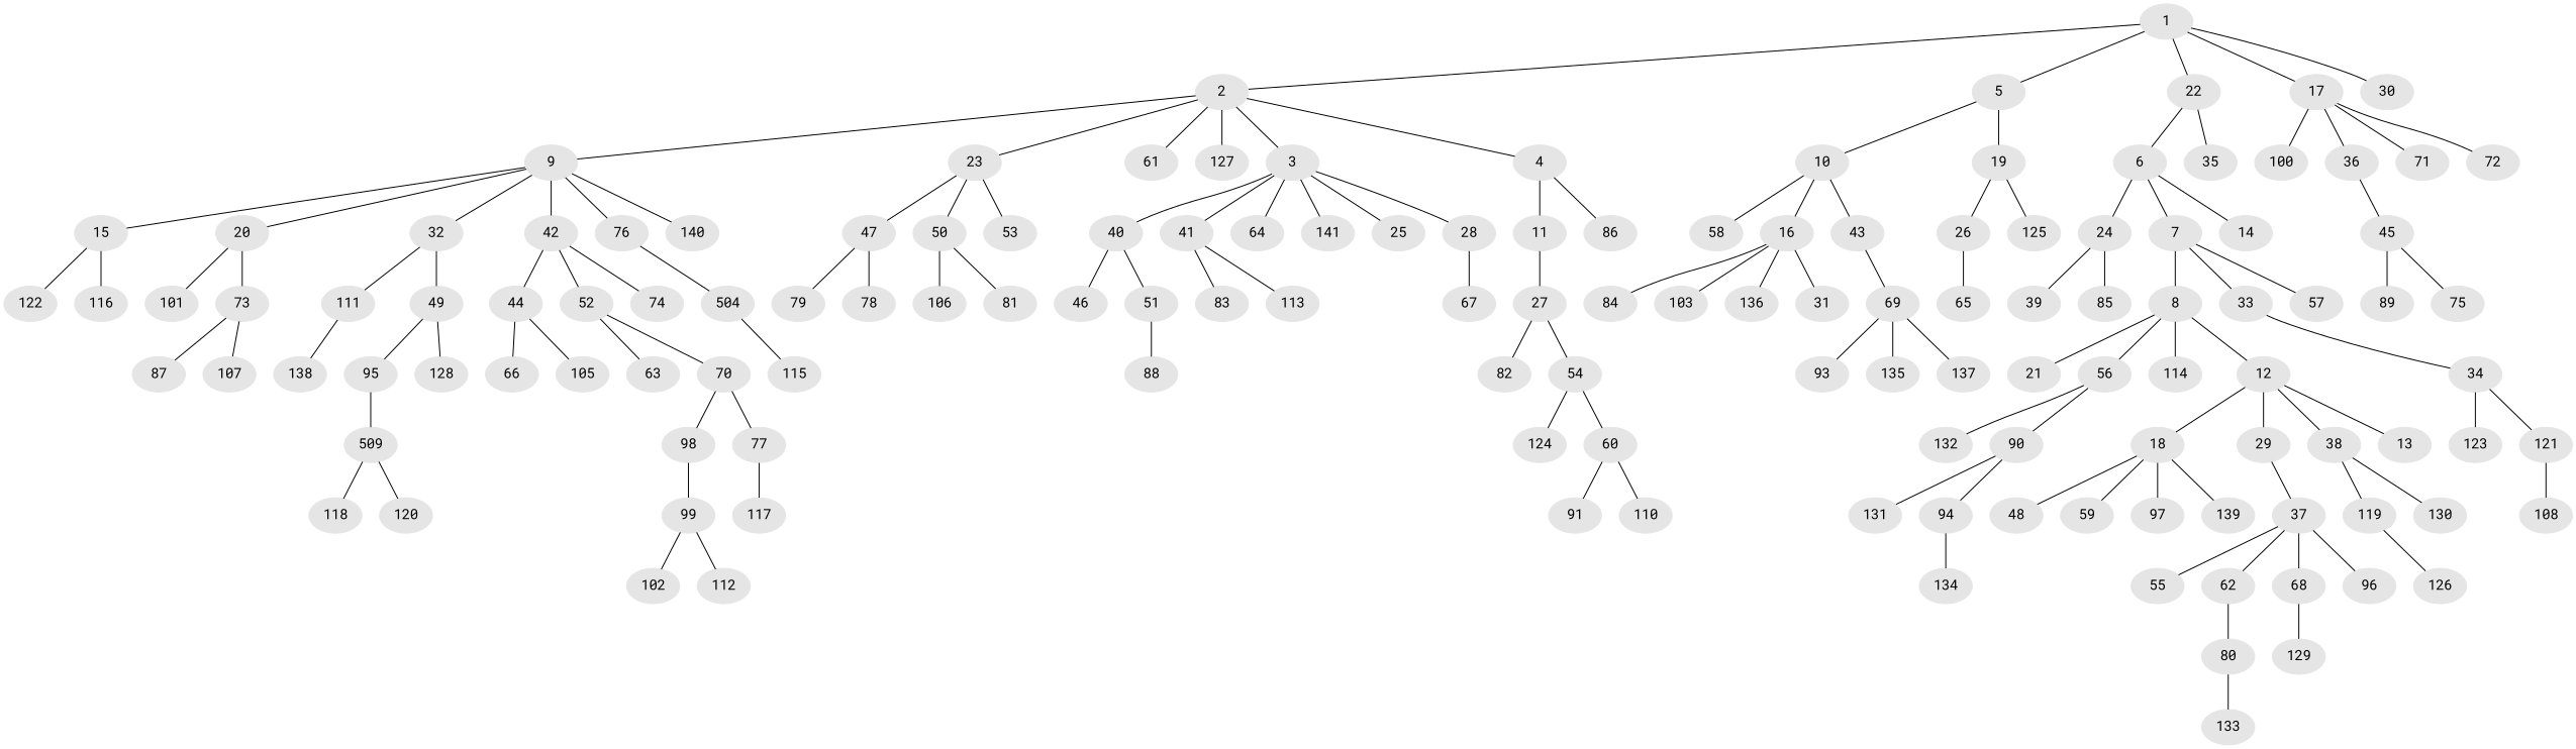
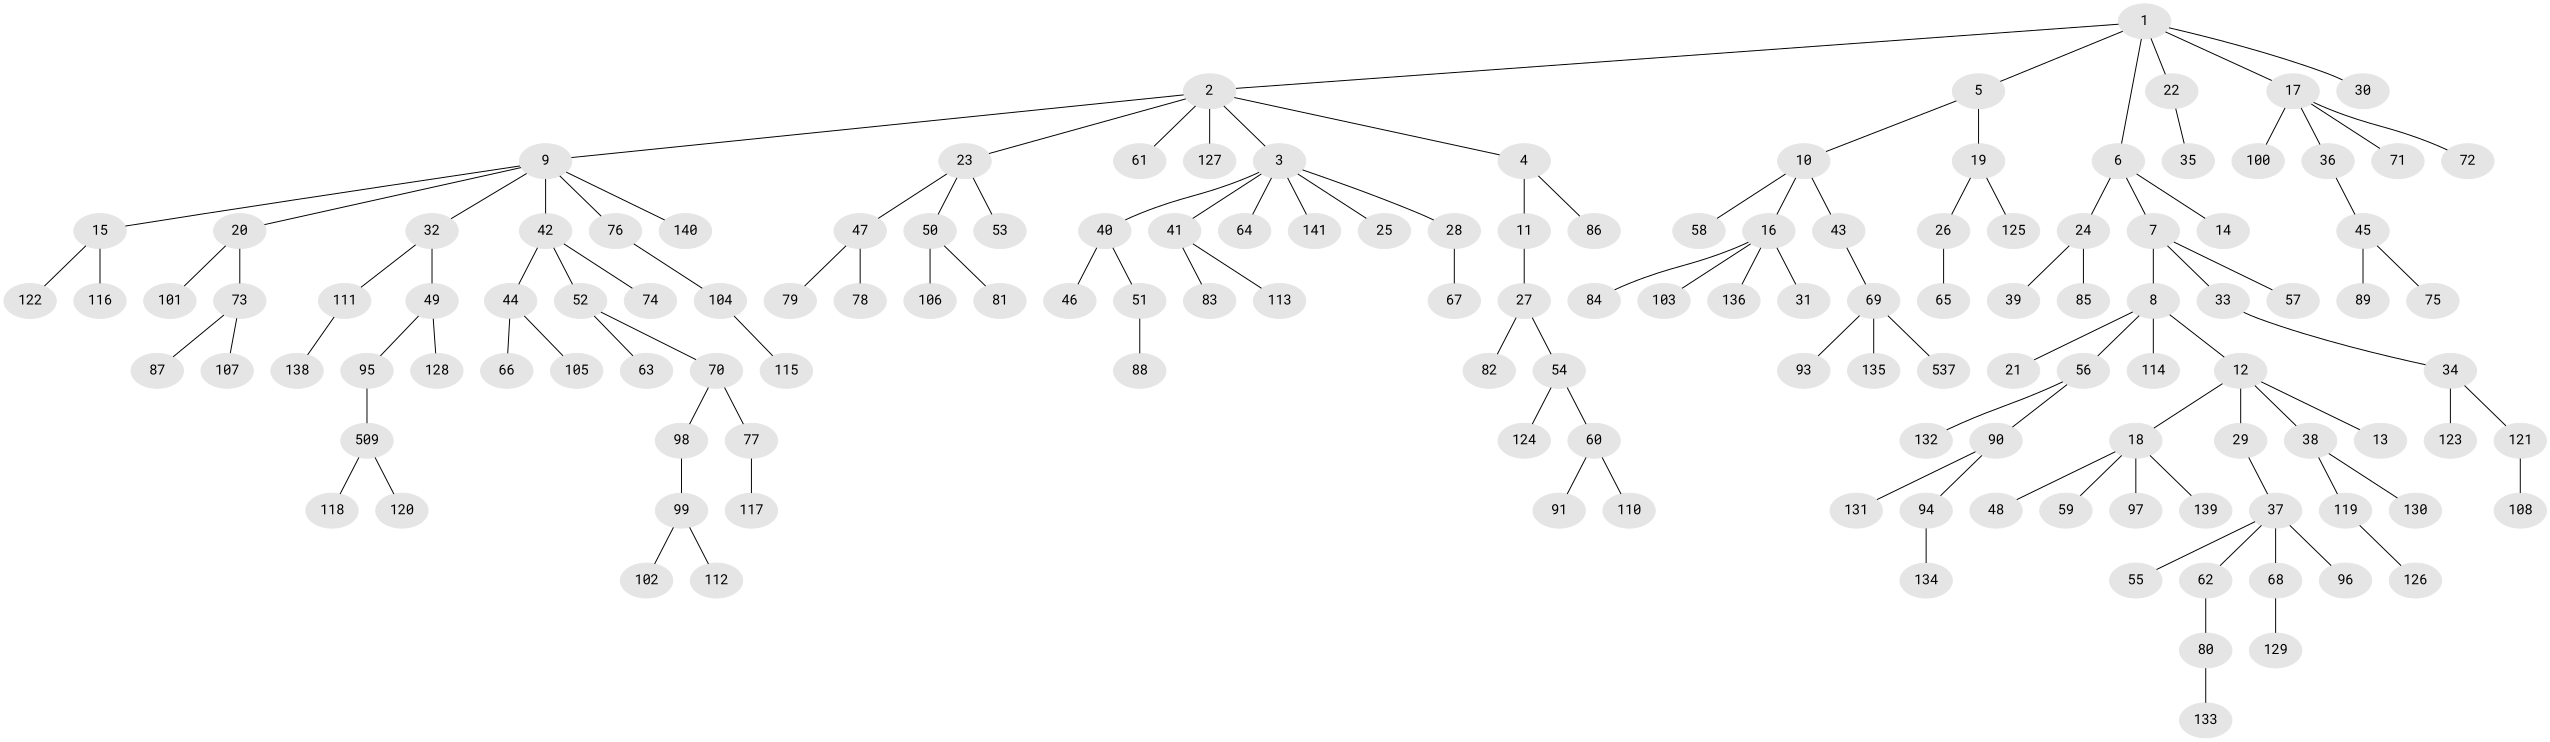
  graph {
    fontname="Roboto Mono"
    node [color=gray90 fontname="Roboto Mono" style=filled]
    edge [fontname="Roboto Mono"]
    1
    2
    5
    6
    17
    22
    30
    3
    4
    9
    23
    61
    127
    10
    19
    7
    14
    24
    36
    71
    72
    100
    35
    25
    28
    40
    41
    64
    141
    11
    86
    15
    20
    32
    42
    76
    140
    47
    50
    53
    67
    46
    51
    83
    113
    27
    16
    43
    58
    26
    125
    8
    33
    57
    39
    85
    12
    21
    56
    114
    34
    13
    18
    29
    38
    90
    132
    116
    122
    73
    101
    49
    111
    44
    52
    74
-   104 [label=504]
+   104
    31
    84
    103
    136
    69
    54
    82
    48
    59
    97
    139
    37
    119
    130
    45
    65
    87
    107
    78
    79
    81
    106
    60
    124
    55
    62
    68
    96
    95
    128
    138
    121
    123
    108
    75
    89
    80
    129
    126
    88
    66
    105
    63
    70
    93
    135
-   137
+   137 [label=537]
    n125 [label=509]
    77
    98
    91
    110
    94
    131
    133
    117
    99
    115
    134
    118
    120
    102
    112
    1 -- 2
    1 -- 5
-   22 -- 6
+   1 -- 6
    1 -- 17
    1 -- 22
    1 -- 30
    2 -- 3
    2 -- 4
    2 -- 9
    2 -- 23
    2 -- 61
    2 -- 127
    5 -- 10
    5 -- 19
    6 -- 7
    6 -- 14
    6 -- 24
    17 -- 36
    17 -- 71
    17 -- 72
    17 -- 100
    22 -- 35
    3 -- 25
    3 -- 28
    3 -- 40
    3 -- 41
    3 -- 64
    3 -- 141
    4 -- 11
    4 -- 86
    9 -- 15
    9 -- 20
    9 -- 32
    9 -- 42
    9 -- 76
    9 -- 140
    23 -- 47
    23 -- 50
    23 -- 53
    10 -- 16
    10 -- 43
    10 -- 58
    19 -- 26
    19 -- 125
    7 -- 8
    7 -- 33
    7 -- 57
    24 -- 39
    24 -- 85
    36 -- 45
    28 -- 67
    40 -- 46
    40 -- 51
    41 -- 83
    41 -- 113
    11 -- 27
    15 -- 116
    15 -- 122
    20 -- 73
    20 -- 101
    32 -- 49
    32 -- 111
    42 -- 44
    42 -- 52
    42 -- 74
    76 -- 104
    47 -- 78
    47 -- 79
    50 -- 81
    50 -- 106
    51 -- 88
    27 -- 54
    27 -- 82
    16 -- 31
    16 -- 84
    16 -- 103
    16 -- 136
    43 -- 69
    26 -- 65
    8 -- 12
    8 -- 21
    8 -- 56
    8 -- 114
    33 -- 34
    12 -- 13
    12 -- 18
    12 -- 29
    12 -- 38
    56 -- 90
    56 -- 132
    34 -- 121
    34 -- 123
    18 -- 48
    18 -- 59
    18 -- 97
    18 -- 139
    29 -- 37
    38 -- 119
    38 -- 130
    90 -- 94
    90 -- 131
    73 -- 87
    73 -- 107
    49 -- 95
    49 -- 128
    111 -- 138
    44 -- 66
    44 -- 105
    52 -- 63
    52 -- 70
    104 -- 115
    69 -- 93
    69 -- 135
    69 -- 137
    54 -- 60
    54 -- 124
    37 -- 55
    37 -- 62
    37 -- 68
    37 -- 96
    119 -- 126
    45 -- 75
    45 -- 89
    60 -- 91
    60 -- 110
    62 -- 80
    68 -- 129
    95 -- n125
    121 -- 108
    80 -- 133
    70 -- 77
    70 -- 98
    n125 -- 118
    n125 -- 120
    77 -- 117
    98 -- 99
    94 -- 134
    99 -- 102
    99 -- 112
  }
